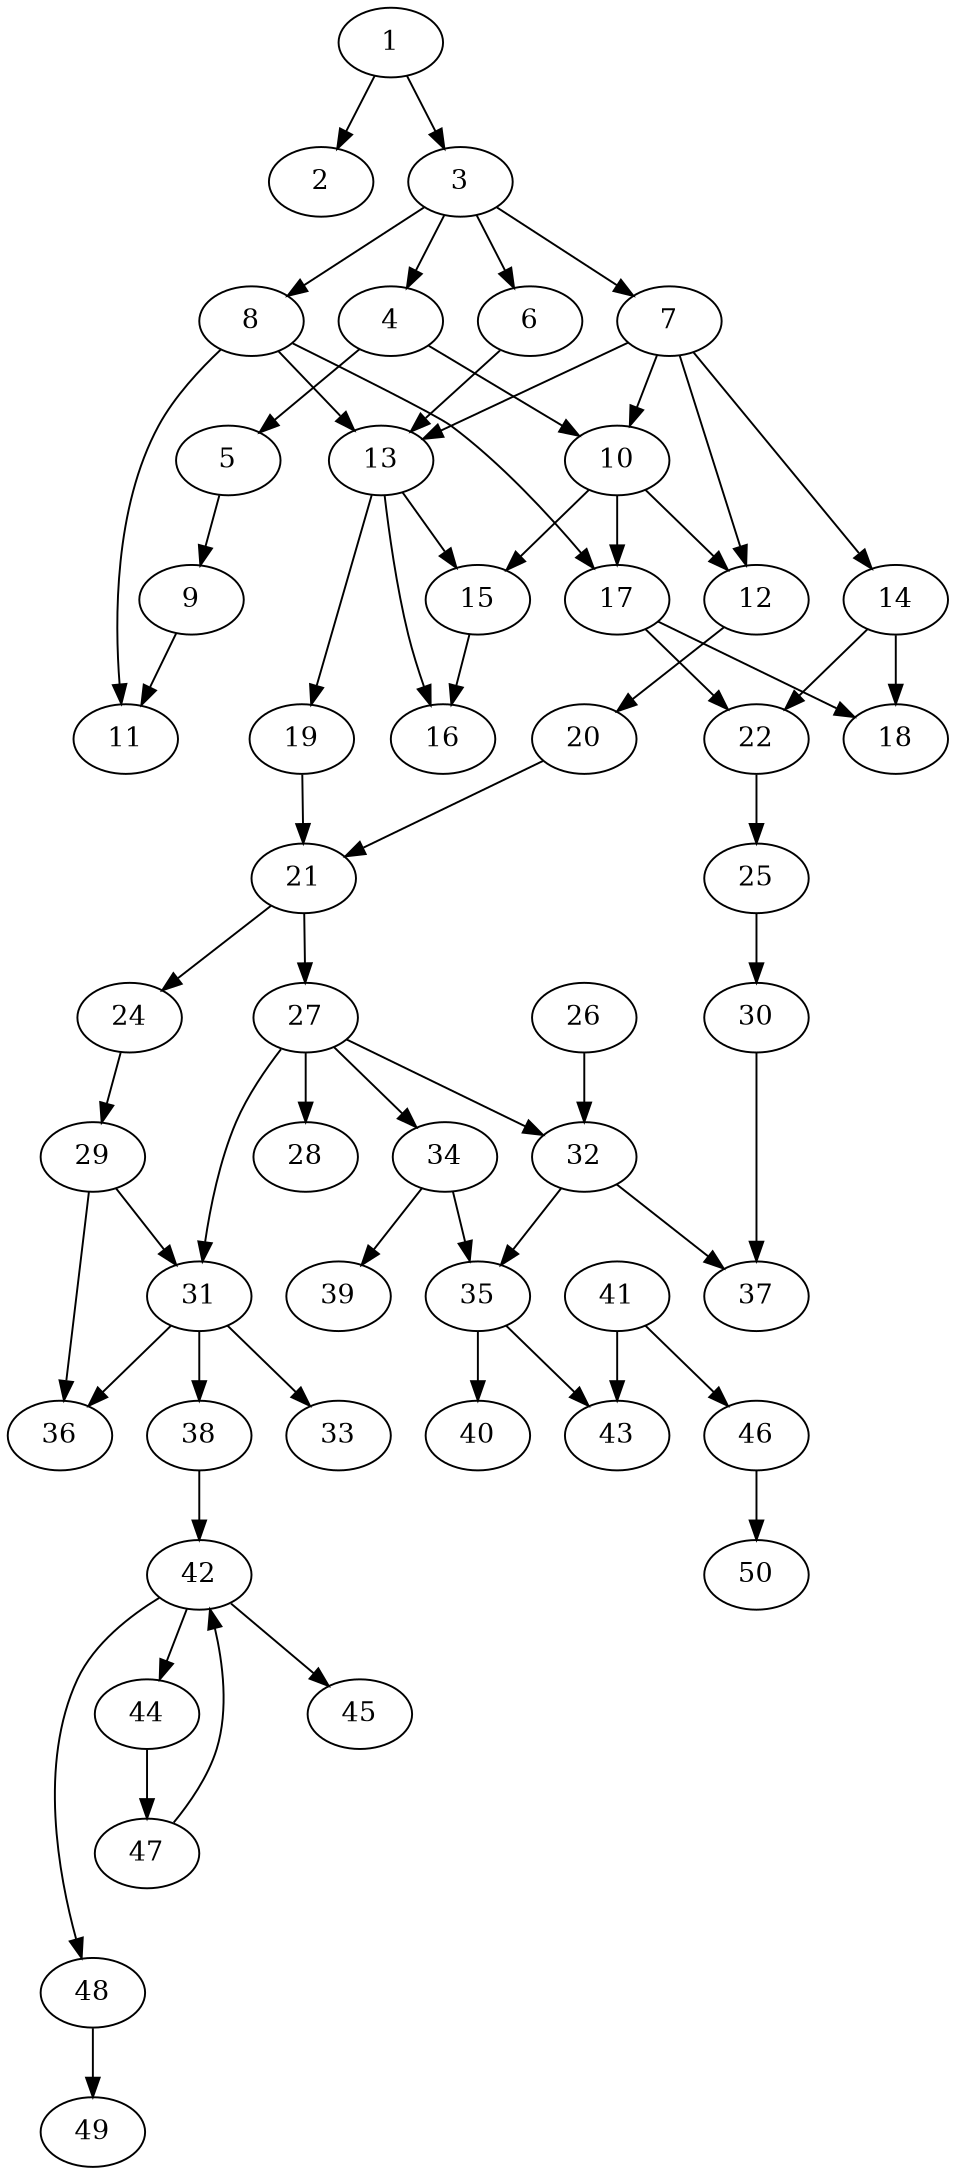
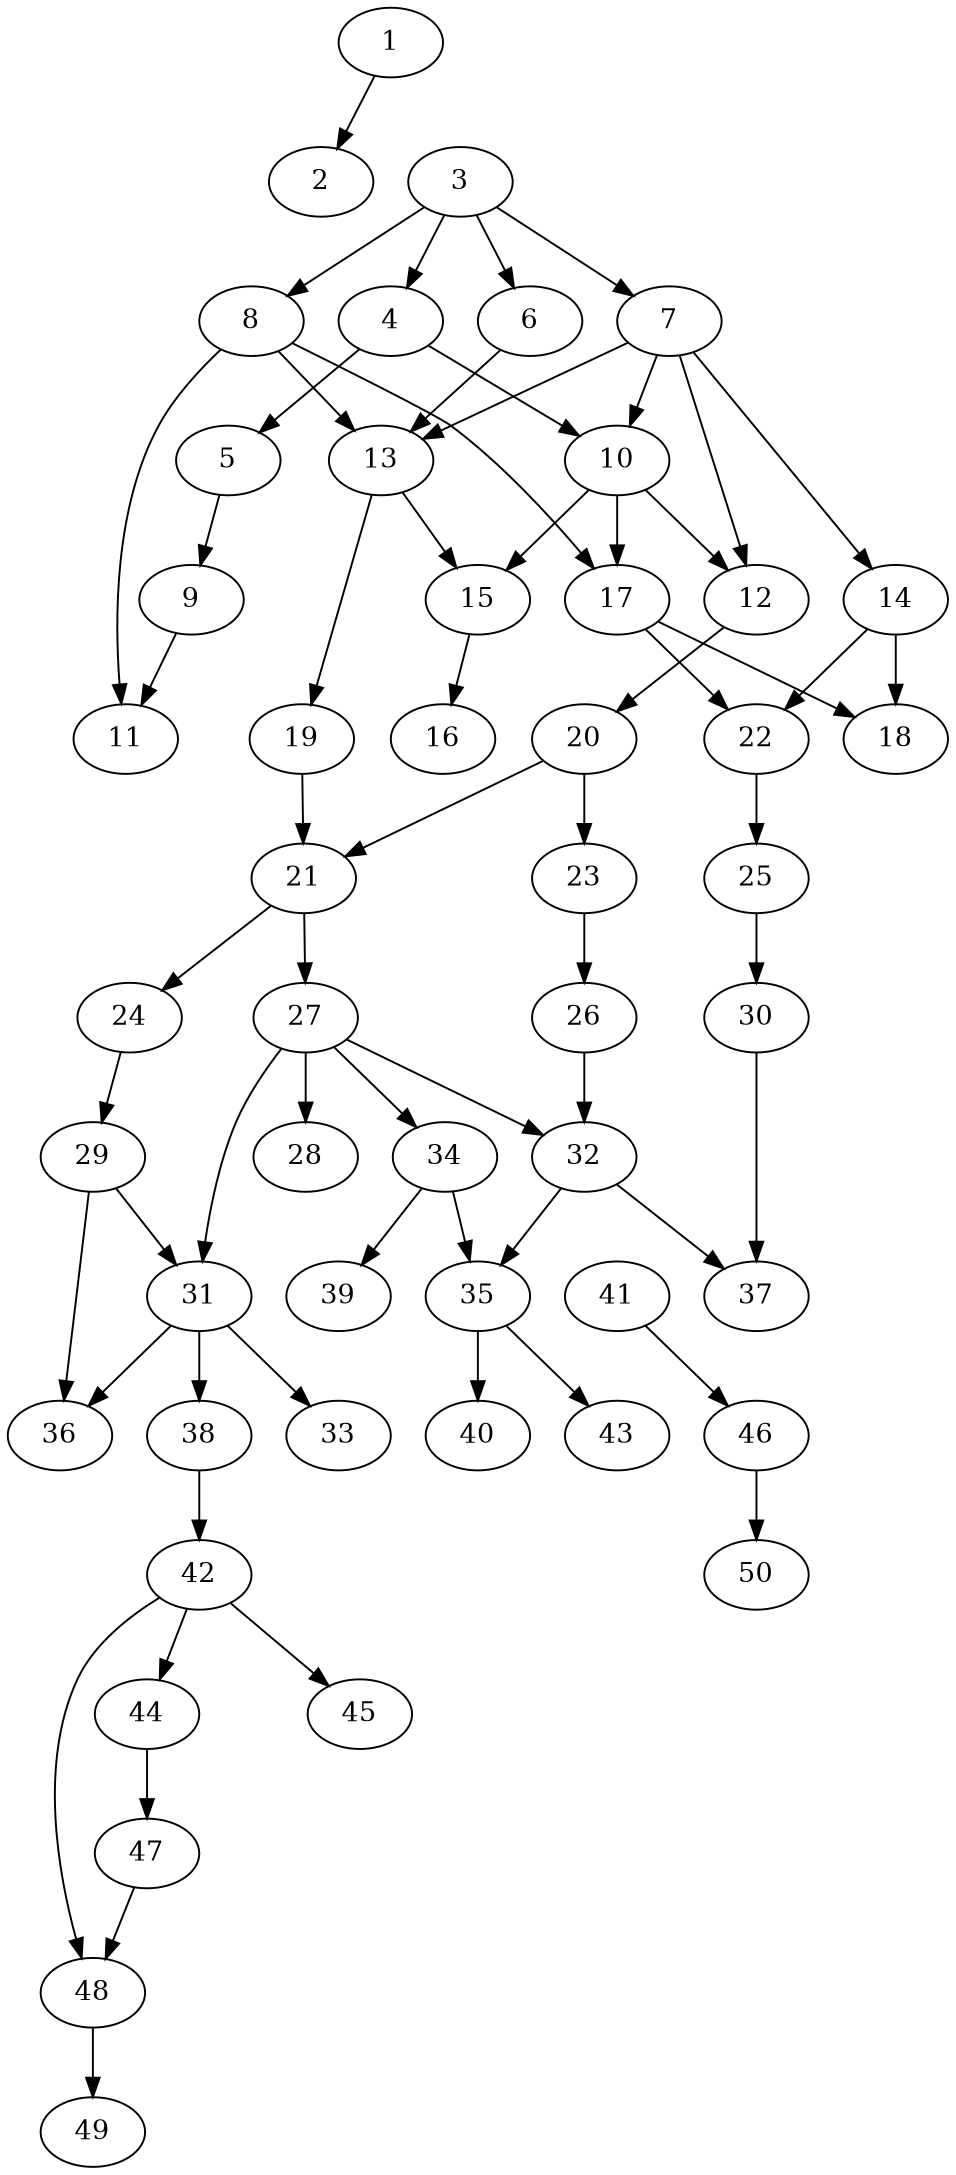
  digraph {
    node [alpha=0.14]
    1 [alpha=0.03]
    2 [alpha=0.19]
    3 [alpha=0.07]
    4 [alpha=0.04]
    6 [alpha=0.07]
    7 [alpha=0.18]
    8 [alpha=0.11]
    5 [alpha=0.02]
    10 [alpha=0.20]
    13 [alpha=0.15]
    12 [alpha=0.18]
    14 [alpha=0.19]
    11 [alpha=0.15]
    17 [alpha=0.10]
    9 [alpha=0.06]
    15 [alpha=0.09]
    20 [alpha=0.18]
    16
    19
    18 [alpha=0.08]
    22 [alpha=0.13]
    21 [alpha=0.08]
+   23 [alpha=0.15]
    25 [alpha=0.07]
    24 [alpha=0.11]
    27 [alpha=0.13]
    26 [alpha=0.07]
    30 [alpha=0.19]
    29 [alpha=0.20]
    32 [alpha=0.02]
    28 [alpha=0.04]
    31 [alpha=0.16]
    34 [alpha=0.17]
    36 [alpha=0.15]
    37 [alpha=0.08]
    35
    38 [alpha=0.16]
    33
    39 [alpha=0.20]
    42 [alpha=0.10]
    40
    43 [alpha=0.04]
    44
    45 [alpha=0.12]
    48 [alpha=0.09]
    41 [alpha=0.02]
    46 [alpha=0.01]
    50 [alpha=0.08]
    47 [alpha=0.16]
    49 [alpha=0.02]
    1 -> 2
-   1 -> 3
    3 -> 4
    3 -> 6
    3 -> 7
    3 -> 8
    4 -> 5
    4 -> 10
    6 -> 13
    7 -> 10
    7 -> 13
    7 -> 12
    7 -> 14
    8 -> 13
    8 -> 11
    8 -> 17
    5 -> 9
    10 -> 12
    10 -> 17
    10 -> 15
    13 -> 15
-   13 -> 16
    13 -> 19
    12 -> 20
    14 -> 18
    14 -> 22
    17 -> 18
    17 -> 22
    9 -> 11
    15 -> 16
    20 -> 21
+   20 -> 23
    19 -> 21
    22 -> 25
    21 -> 24
    21 -> 27
+   23 -> 26
    25 -> 30
    24 -> 29
    27 -> 32
    27 -> 28
    27 -> 31
    27 -> 34
    26 -> 32
    30 -> 37
    29 -> 31
    29 -> 36
    32 -> 37
    32 -> 35
    31 -> 36
    31 -> 38
    31 -> 33
    34 -> 35
    34 -> 39
    35 -> 40
    35 -> 43
    38 -> 42
    42 -> 44
    42 -> 45
    42 -> 48
    44 -> 47
    48 -> 49
-   41 -> 43
    41 -> 46
    46 -> 50
-   47 -> 42
+   47 -> 48
  }
